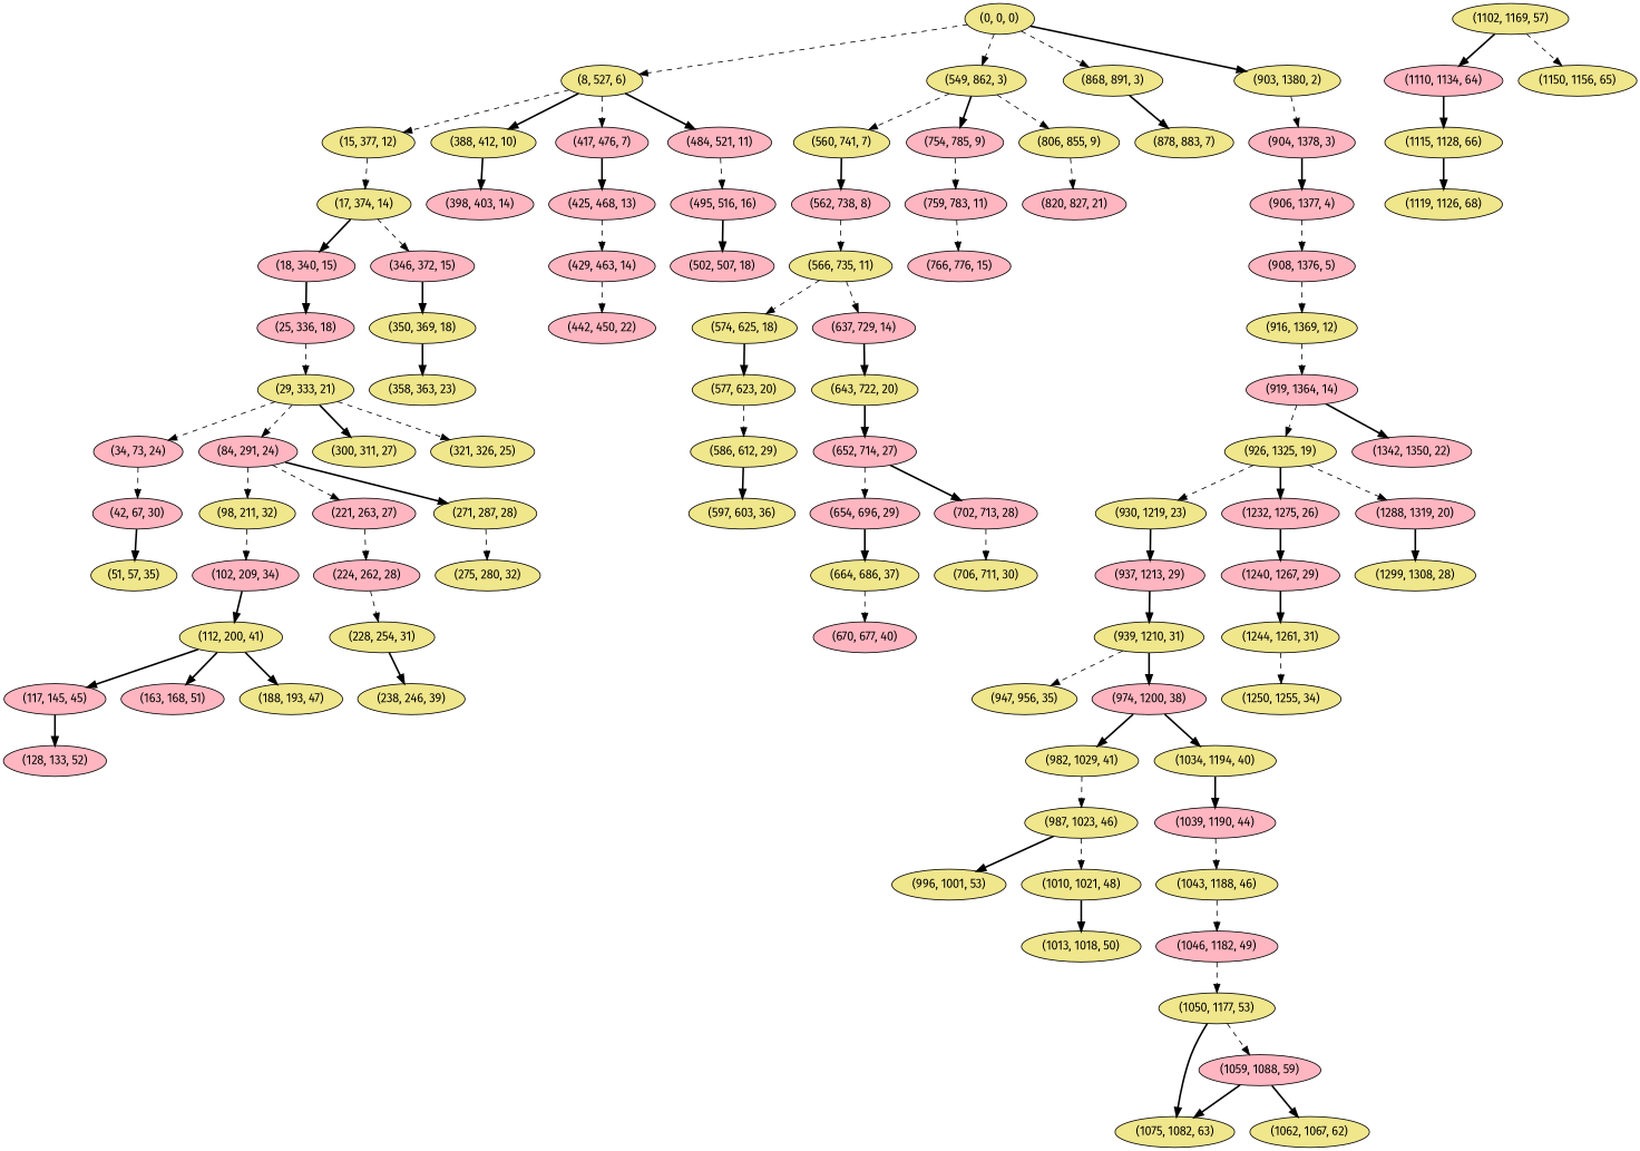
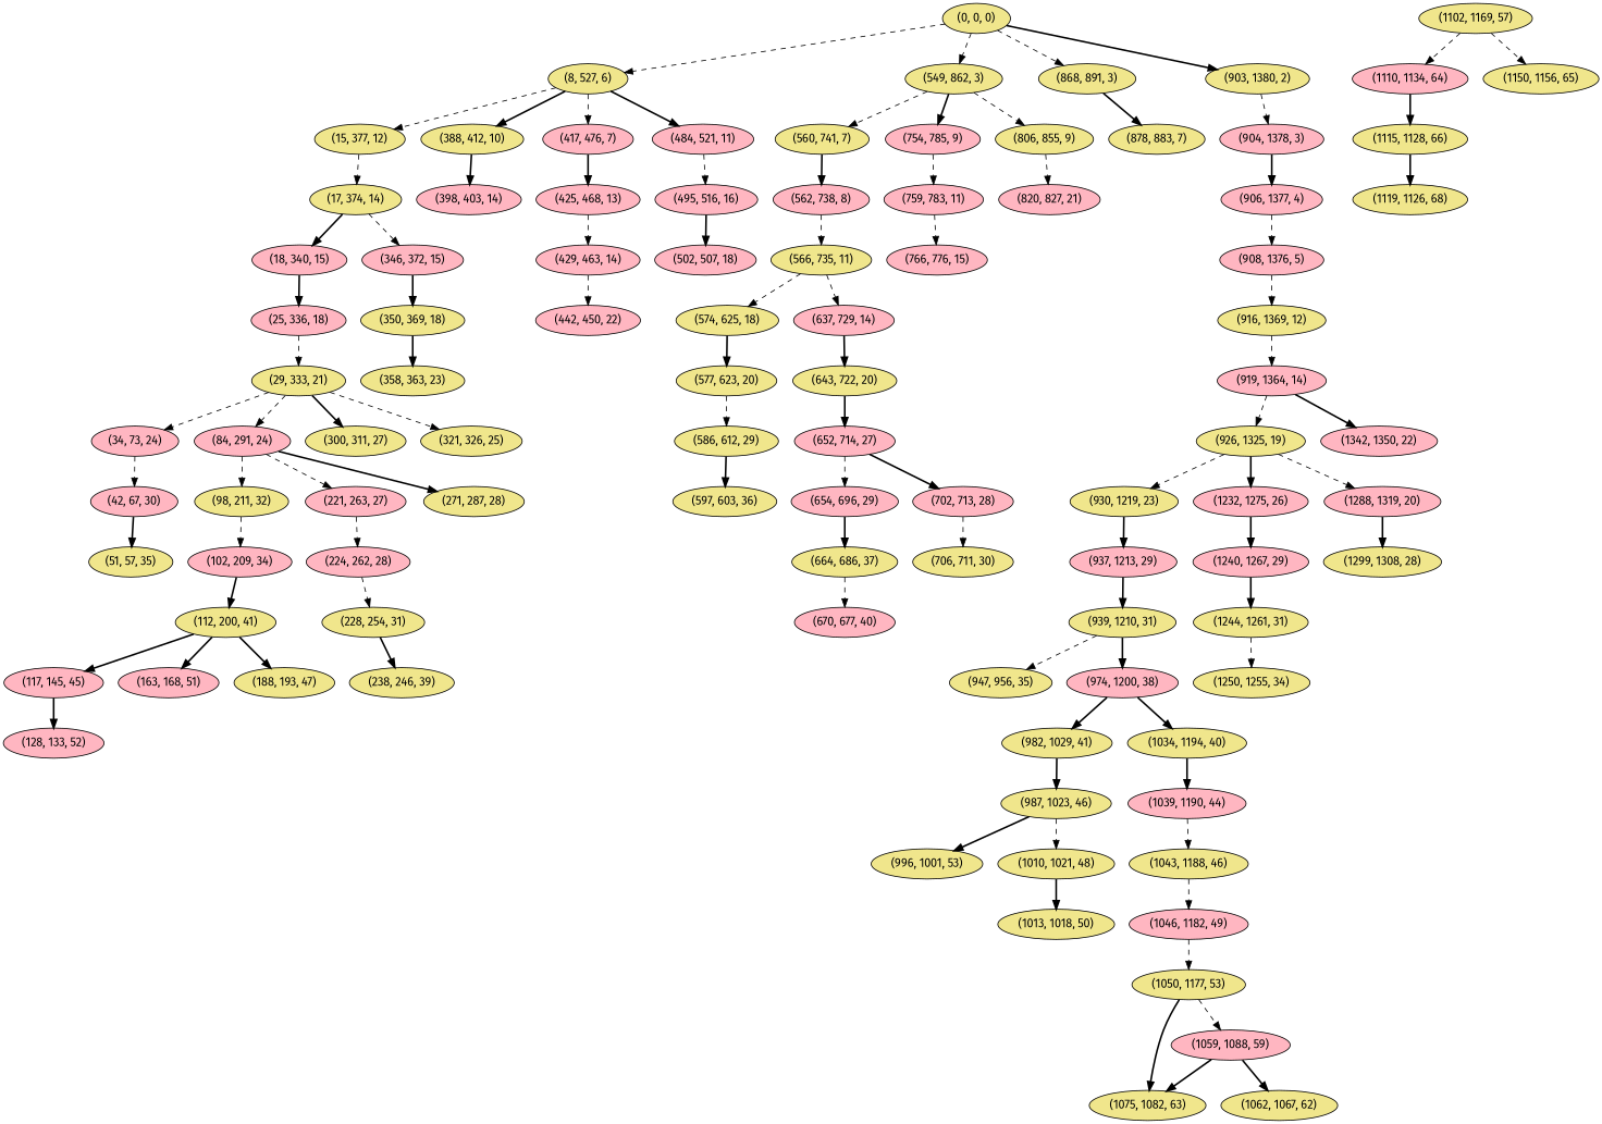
  digraph {
    fontname="Fira Sans"
    node [fillcolor=khaki fontname="Fira Sans" style=filled]
    edge [fontname="Fira Sans" style=dashed]
    "(0, 0, 0)"
    "(8, 527, 6)"
    "(549, 862, 3)"
    "(868, 891, 3)"
    "(903, 1380, 2)"
    "(15, 377, 12)"
    "(388, 412, 10)"
    "(417, 476, 7)" [fillcolor=lightpink]
    "(484, 521, 11)" [fillcolor=lightpink]
    "(560, 741, 7)"
    "(754, 785, 9)" [fillcolor=lightpink]
    "(806, 855, 9)"
    "(878, 883, 7)"
    "(904, 1378, 3)" [fillcolor=lightpink]
    "(17, 374, 14)"
    "(398, 403, 14)" [fillcolor=lightpink]
    "(425, 468, 13)" [fillcolor=lightpink]
    "(495, 516, 16)" [fillcolor=lightpink]
    "(18, 340, 15)" [fillcolor=lightpink]
    "(346, 372, 15)" [fillcolor=lightpink]
    "(25, 336, 18)" [fillcolor=lightpink]
    "(350, 369, 18)"
    "(29, 333, 21)"
    "(34, 73, 24)" [fillcolor=lightpink]
    "(84, 291, 24)" [fillcolor=lightpink]
    "(300, 311, 27)"
    "(321, 326, 25)"
    "(42, 67, 30)" [fillcolor=lightpink]
    "(98, 211, 32)"
    "(221, 263, 27)" [fillcolor=lightpink]
    "(271, 287, 28)"
    "(51, 57, 35)"
    "(102, 209, 34)" [fillcolor=lightpink]
    "(224, 262, 28)" [fillcolor=lightpink]
-   "(275, 280, 32)"
    "(112, 200, 41)"
    "(117, 145, 45)" [fillcolor=lightpink]
    "(163, 168, 51)" [fillcolor=lightpink]
    "(188, 193, 47)"
    "(128, 133, 52)" [fillcolor=lightpink]
    "(228, 254, 31)"
    "(238, 246, 39)"
    "(358, 363, 23)"
    "(429, 463, 14)" [fillcolor=lightpink]
    "(442, 450, 22)" [fillcolor=lightpink]
    "(502, 507, 18)" [fillcolor=lightpink]
    "(562, 738, 8)" [fillcolor=lightpink]
    "(759, 783, 11)" [fillcolor=lightpink]
    "(820, 827, 21)" [fillcolor=lightpink]
    "(566, 735, 11)"
    "(574, 625, 18)"
    "(637, 729, 14)" [fillcolor=lightpink]
    "(577, 623, 20)"
    "(643, 722, 20)"
    "(586, 612, 29)"
    "(597, 603, 36)"
    "(652, 714, 27)" [fillcolor=lightpink]
    "(654, 696, 29)" [fillcolor=lightpink]
    "(702, 713, 28)" [fillcolor=lightpink]
    "(664, 686, 37)"
    "(706, 711, 30)"
    "(670, 677, 40)" [fillcolor=lightpink]
    "(766, 776, 15)" [fillcolor=lightpink]
    "(906, 1377, 4)" [fillcolor=lightpink]
    "(908, 1376, 5)" [fillcolor=lightpink]
    "(916, 1369, 12)"
    "(919, 1364, 14)" [fillcolor=lightpink]
    "(926, 1325, 19)"
    "(1342, 1350, 22)" [fillcolor=lightpink]
    "(930, 1219, 23)"
    "(1232, 1275, 26)" [fillcolor=lightpink]
    "(1288, 1319, 20)" [fillcolor=lightpink]
    "(937, 1213, 29)" [fillcolor=lightpink]
    "(1240, 1267, 29)" [fillcolor=lightpink]
    "(1299, 1308, 28)"
    "(939, 1210, 31)"
    "(947, 956, 35)"
    "(974, 1200, 38)" [fillcolor=lightpink]
    "(982, 1029, 41)"
    "(1034, 1194, 40)"
    "(987, 1023, 46)"
    "(1039, 1190, 44)" [fillcolor=lightpink]
    "(996, 1001, 53)"
    "(1010, 1021, 48)"
    "(1013, 1018, 50)"
    "(1043, 1188, 46)"
    "(1046, 1182, 49)" [fillcolor=lightpink]
    "(1050, 1177, 53)"
    "(1059, 1088, 59)" [fillcolor=lightpink]
    "(1075, 1082, 63)"
    "(1062, 1067, 62)"
    "(1110, 1134, 64)" [fillcolor=lightpink]
    "(1102, 1169, 57)"
    "(1150, 1156, 65)"
    "(1115, 1128, 66)"
    "(1119, 1126, 68)"
    "(1244, 1261, 31)"
    "(1250, 1255, 34)"
    "(0, 0, 0)" -> "(8, 527, 6)"
    "(0, 0, 0)" -> "(549, 862, 3)"
    "(0, 0, 0)" -> "(868, 891, 3)"
    "(0, 0, 0)" -> "(903, 1380, 2)" [style=bold]
    "(8, 527, 6)" -> "(15, 377, 12)"
    "(8, 527, 6)" -> "(388, 412, 10)" [style=bold]
    "(8, 527, 6)" -> "(417, 476, 7)"
    "(8, 527, 6)" -> "(484, 521, 11)" [style=bold]
    "(549, 862, 3)" -> "(560, 741, 7)"
    "(549, 862, 3)" -> "(754, 785, 9)" [style=bold]
    "(549, 862, 3)" -> "(806, 855, 9)"
    "(868, 891, 3)" -> "(878, 883, 7)" [style=bold]
    "(903, 1380, 2)" -> "(904, 1378, 3)"
    "(15, 377, 12)" -> "(17, 374, 14)"
    "(388, 412, 10)" -> "(398, 403, 14)" [style=bold]
    "(417, 476, 7)" -> "(425, 468, 13)" [style=bold]
    "(484, 521, 11)" -> "(495, 516, 16)"
    "(560, 741, 7)" -> "(562, 738, 8)" [style=bold]
    "(754, 785, 9)" -> "(759, 783, 11)"
    "(806, 855, 9)" -> "(820, 827, 21)"
    "(904, 1378, 3)" -> "(906, 1377, 4)" [style=bold]
    "(17, 374, 14)" -> "(18, 340, 15)" [style=bold]
    "(17, 374, 14)" -> "(346, 372, 15)"
    "(425, 468, 13)" -> "(429, 463, 14)"
    "(495, 516, 16)" -> "(502, 507, 18)" [style=bold]
    "(18, 340, 15)" -> "(25, 336, 18)" [style=bold]
    "(346, 372, 15)" -> "(350, 369, 18)" [style=bold]
    "(25, 336, 18)" -> "(29, 333, 21)"
    "(350, 369, 18)" -> "(358, 363, 23)" [style=bold]
    "(29, 333, 21)" -> "(34, 73, 24)"
    "(29, 333, 21)" -> "(84, 291, 24)"
    "(29, 333, 21)" -> "(300, 311, 27)" [style=bold]
    "(29, 333, 21)" -> "(321, 326, 25)"
    "(34, 73, 24)" -> "(42, 67, 30)"
    "(84, 291, 24)" -> "(98, 211, 32)"
    "(84, 291, 24)" -> "(221, 263, 27)"
    "(84, 291, 24)" -> "(271, 287, 28)" [style=bold]
    "(42, 67, 30)" -> "(51, 57, 35)" [style=bold]
    "(98, 211, 32)" -> "(102, 209, 34)"
    "(221, 263, 27)" -> "(224, 262, 28)"
-   "(271, 287, 28)" -> "(275, 280, 32)"
    "(102, 209, 34)" -> "(112, 200, 41)" [style=bold]
    "(224, 262, 28)" -> "(228, 254, 31)"
    "(112, 200, 41)" -> "(117, 145, 45)" [style=bold]
    "(112, 200, 41)" -> "(163, 168, 51)" [style=bold]
    "(112, 200, 41)" -> "(188, 193, 47)" [style=bold]
    "(117, 145, 45)" -> "(128, 133, 52)" [style=bold]
    "(228, 254, 31)" -> "(238, 246, 39)" [style=bold]
    "(429, 463, 14)" -> "(442, 450, 22)"
    "(562, 738, 8)" -> "(566, 735, 11)"
    "(759, 783, 11)" -> "(766, 776, 15)"
    "(566, 735, 11)" -> "(574, 625, 18)"
    "(566, 735, 11)" -> "(637, 729, 14)"
    "(574, 625, 18)" -> "(577, 623, 20)" [style=bold]
    "(637, 729, 14)" -> "(643, 722, 20)" [style=bold]
    "(577, 623, 20)" -> "(586, 612, 29)"
    "(643, 722, 20)" -> "(652, 714, 27)" [style=bold]
    "(586, 612, 29)" -> "(597, 603, 36)" [style=bold]
    "(652, 714, 27)" -> "(654, 696, 29)"
    "(652, 714, 27)" -> "(702, 713, 28)" [style=bold]
    "(654, 696, 29)" -> "(664, 686, 37)" [style=bold]
    "(702, 713, 28)" -> "(706, 711, 30)"
    "(664, 686, 37)" -> "(670, 677, 40)"
    "(906, 1377, 4)" -> "(908, 1376, 5)"
    "(908, 1376, 5)" -> "(916, 1369, 12)"
    "(916, 1369, 12)" -> "(919, 1364, 14)"
    "(919, 1364, 14)" -> "(926, 1325, 19)"
    "(919, 1364, 14)" -> "(1342, 1350, 22)" [style=bold]
    "(926, 1325, 19)" -> "(930, 1219, 23)"
    "(926, 1325, 19)" -> "(1232, 1275, 26)" [style=bold]
    "(926, 1325, 19)" -> "(1288, 1319, 20)"
    "(930, 1219, 23)" -> "(937, 1213, 29)" [style=bold]
    "(1232, 1275, 26)" -> "(1240, 1267, 29)" [style=bold]
    "(1288, 1319, 20)" -> "(1299, 1308, 28)" [style=bold]
    "(937, 1213, 29)" -> "(939, 1210, 31)" [style=bold]
    "(1240, 1267, 29)" -> "(1244, 1261, 31)" [style=bold]
    "(939, 1210, 31)" -> "(947, 956, 35)"
    "(939, 1210, 31)" -> "(974, 1200, 38)" [style=bold]
    "(974, 1200, 38)" -> "(982, 1029, 41)" [style=bold]
    "(974, 1200, 38)" -> "(1034, 1194, 40)" [style=bold]
-   "(982, 1029, 41)" -> "(987, 1023, 46)"
+   "(982, 1029, 41)" -> "(987, 1023, 46)" [style=bold]
    "(1034, 1194, 40)" -> "(1039, 1190, 44)" [style=bold]
    "(987, 1023, 46)" -> "(996, 1001, 53)" [style=bold]
    "(987, 1023, 46)" -> "(1010, 1021, 48)"
    "(1039, 1190, 44)" -> "(1043, 1188, 46)"
    "(1010, 1021, 48)" -> "(1013, 1018, 50)" [style=bold]
    "(1043, 1188, 46)" -> "(1046, 1182, 49)"
    "(1046, 1182, 49)" -> "(1050, 1177, 53)"
    "(1050, 1177, 53)" -> "(1059, 1088, 59)"
    "(1050, 1177, 53)" -> "(1075, 1082, 63)" [style=bold]
    "(1059, 1088, 59)" -> "(1075, 1082, 63)" [style=bold]
    "(1059, 1088, 59)" -> "(1062, 1067, 62)" [style=bold]
    "(1110, 1134, 64)" -> "(1115, 1128, 66)" [style=bold]
-   "(1102, 1169, 57)" -> "(1110, 1134, 64)" [style=bold]
+   "(1102, 1169, 57)" -> "(1110, 1134, 64)"
    "(1102, 1169, 57)" -> "(1150, 1156, 65)"
    "(1115, 1128, 66)" -> "(1119, 1126, 68)" [style=bold]
    "(1244, 1261, 31)" -> "(1250, 1255, 34)"
  }
